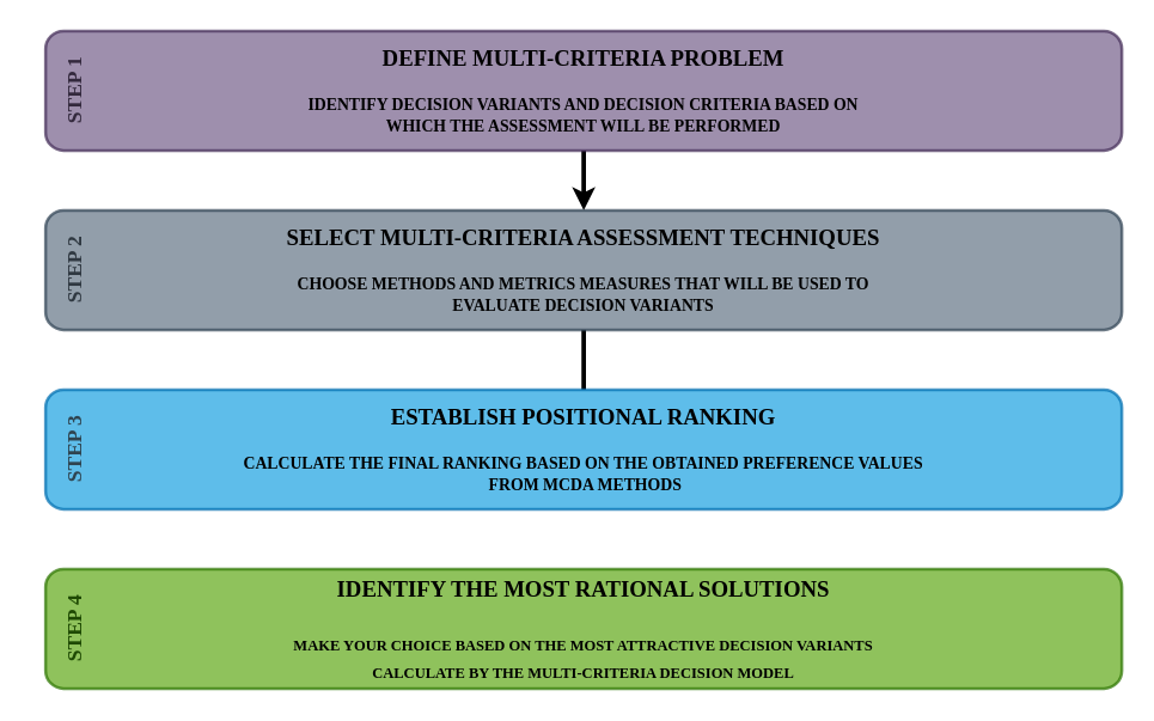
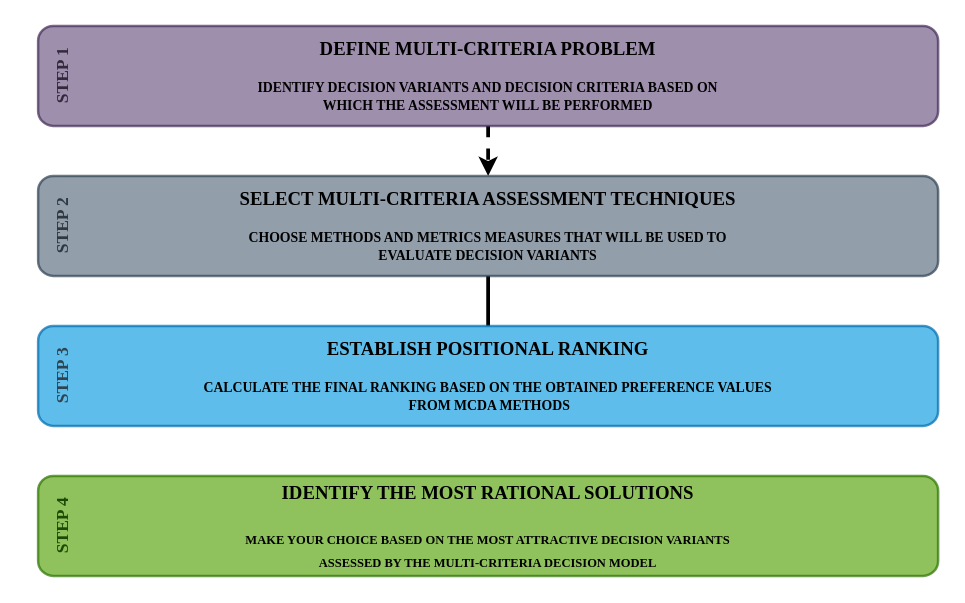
  <mxCell id="0" />
  <mxCell id="1" parent="0" />
- <mxCell id="2" value="" style="edgeStyle=orthogonalEdgeStyle;rounded=0;orthogonalLoop=1;jettySize=auto;html=1;strokeWidth=3;" parent="1" source="3" target="5" edge="1"><mxGeometry relative="1" as="geometry" /></mxCell>
+ <mxCell id="2" value="" style="edgeStyle=orthogonalEdgeStyle;rounded=0;orthogonalLoop=1;jettySize=auto;html=1;strokeWidth=3;dashed=1;" parent="1" source="3" target="5" edge="1"><mxGeometry relative="1" as="geometry" /></mxCell>
  <mxCell id="3" value="&lt;font style=&quot;&quot; color=&quot;#000000&quot;&gt;&lt;font size=&quot;1&quot; style=&quot;&quot;&gt;&lt;b style=&quot;font-size: 15px;&quot;&gt;DEFINE MULTI-CRITERIA PROBLEM&lt;/b&gt;&lt;/font&gt;&lt;br&gt;&lt;font style=&quot;&quot;&gt;&lt;br&gt;&lt;font size=&quot;1&quot; style=&quot;&quot;&gt;&lt;b style=&quot;font-size: 11px;&quot;&gt;IDENTIFY DECISION VARIANTS AND DECISION CRITERIA BASED ON &lt;br&gt;WHICH THE ASSESSMENT WILL BE PERFORMED&lt;/b&gt;&lt;/font&gt;&lt;/font&gt;&lt;/font&gt;" style="rounded=1;whiteSpace=wrap;html=1;fontFamily=Georgia;fillColor=#76608A;strokeColor=#432D57;fontColor=#ffffff;strokeWidth=2;opacity=70;" parent="1" vertex="1"><mxGeometry x="30" y="20" width="720" height="80" as="geometry" /></mxCell>
  <mxCell id="4" value="" style="edgeStyle=orthogonalEdgeStyle;rounded=0;orthogonalLoop=1;jettySize=auto;html=1;strokeWidth=3;endArrow=none;" parent="1" source="5" target="6" edge="1"><mxGeometry relative="1" as="geometry" /></mxCell>
  <mxCell id="5" value="&lt;font color=&quot;#000000&quot;&gt;&lt;b style=&quot;&quot;&gt;&lt;font style=&quot;font-size: 15px;&quot;&gt;SELECT MULTI-CRITERIA ASSESSMENT TECHNIQUES&lt;/font&gt;&lt;/b&gt;&lt;br&gt;&lt;/font&gt;&lt;font style=&quot;&quot;&gt;&lt;font style=&quot;&quot; color=&quot;#000000&quot;&gt;&lt;br&gt;&lt;b style=&quot;&quot;&gt;&lt;font style=&quot;font-size: 11px;&quot;&gt;CHOOSE METHODS AND METRICS MEASURES THAT WILL BE USED TO &lt;br&gt;EVALUATE DECISION VARIANTS&lt;/font&gt;&lt;/b&gt;&lt;/font&gt;&lt;br&gt;&lt;/font&gt;" style="rounded=1;whiteSpace=wrap;html=1;fontFamily=Georgia;fillColor=#647687;fontColor=#ffffff;strokeColor=#314354;strokeWidth=2;opacity=70;" parent="1" vertex="1"><mxGeometry x="30" y="140" width="720" height="80" as="geometry" /></mxCell>
  <mxCell id="6" value="&lt;font color=&quot;#000000&quot;&gt;&lt;b style=&quot;&quot;&gt;&lt;font style=&quot;font-size: 15px;&quot;&gt;ESTABLISH POSITIONAL RANKING&lt;/font&gt;&lt;/b&gt;&lt;br&gt;&lt;/font&gt;&lt;font style=&quot;&quot;&gt;&lt;font style=&quot;&quot; color=&quot;#000000&quot;&gt;&lt;br&gt;&lt;b style=&quot;&quot;&gt;&lt;font style=&quot;font-size: 11px;&quot;&gt;CALCULATE THE FINAL RANKING BASED ON THE OBTAINED PREFERENCE VALUES&lt;br&gt;&amp;nbsp;FROM&amp;nbsp;MCDA METHODS&lt;/font&gt;&lt;/b&gt;&lt;/font&gt;&lt;br&gt;&lt;/font&gt;" style="rounded=1;whiteSpace=wrap;html=1;fontFamily=Georgia;fillColor=#1ba1e2;fontColor=#ffffff;strokeColor=#006EAF;strokeWidth=2;opacity=70;" parent="1" vertex="1"><mxGeometry x="30" y="260" width="720" height="80" as="geometry" /></mxCell>
- <mxCell id="7" value="&lt;b style=&quot;font-size: 15px;&quot;&gt;&lt;font style=&quot;font-size: 15px;&quot; color=&quot;#000000&quot;&gt;IDENTIFY THE MOST RATIONAL SOLUTIONS&lt;br&gt;&lt;/font&gt;&lt;/b&gt;&lt;font style=&quot;font-size: 15px;&quot;&gt;&lt;font style=&quot;font-size: 15px;&quot; color=&quot;#000000&quot;&gt;&lt;font style=&quot;font-size: 15px;&quot;&gt;&lt;br&gt;&lt;/font&gt;&lt;span style=&quot;font-size: 10px;&quot;&gt;&lt;b&gt;MAKE YOUR CHOICE BASED ON THE MOST ATTRACTIVE DECISION VARIANTS &lt;br&gt;CALCULATE BY THE MULTI-CRITERIA DECISION MODEL&lt;/b&gt;&lt;/span&gt;&lt;/font&gt;&lt;br&gt;&lt;/font&gt;" style="rounded=1;whiteSpace=wrap;html=1;fontFamily=Georgia;fillColor=#60a917;fontColor=#ffffff;strokeColor=#2D7600;opacity=70;strokeWidth=2;" parent="1" vertex="1"><mxGeometry x="30" y="380" width="720" height="80" as="geometry" /></mxCell>
+ <mxCell id="7" value="&lt;b style=&quot;font-size: 15px;&quot;&gt;&lt;font style=&quot;font-size: 15px;&quot; color=&quot;#000000&quot;&gt;IDENTIFY THE MOST RATIONAL SOLUTIONS&lt;br&gt;&lt;/font&gt;&lt;/b&gt;&lt;font style=&quot;font-size: 15px;&quot;&gt;&lt;font style=&quot;font-size: 15px;&quot; color=&quot;#000000&quot;&gt;&lt;font style=&quot;font-size: 15px;&quot;&gt;&lt;br&gt;&lt;/font&gt;&lt;span style=&quot;font-size: 10px;&quot;&gt;&lt;b&gt;MAKE YOUR CHOICE BASED ON THE MOST ATTRACTIVE DECISION VARIANTS &lt;br&gt;ASSESSED BY THE MULTI-CRITERIA DECISION MODEL&lt;/b&gt;&lt;/span&gt;&lt;/font&gt;&lt;br&gt;&lt;/font&gt;" style="rounded=1;whiteSpace=wrap;html=1;fontFamily=Georgia;fillColor=#60a917;fontColor=#ffffff;strokeColor=#2D7600;opacity=70;strokeWidth=2;" parent="1" vertex="1"><mxGeometry x="30" y="380" width="720" height="80" as="geometry" /></mxCell>
  <mxCell id="8" value="STEP 1" style="text;html=1;strokeColor=none;fillColor=none;align=center;verticalAlign=middle;whiteSpace=wrap;rounded=0;rotation=-90;fontFamily=Georgia;fontColor=#33293d;fontSize=14;fontStyle=1" parent="1" vertex="1"><mxGeometry x="20" y="45" width="60" height="30" as="geometry" /></mxCell>
  <mxCell id="9" value="STEP 2" style="text;html=1;strokeColor=none;fillColor=none;align=center;verticalAlign=middle;whiteSpace=wrap;rounded=0;rotation=-90;fontFamily=Georgia;fontColor=#2f3841;fontSize=14;fontStyle=1" parent="1" vertex="1"><mxGeometry x="20" y="165" width="60" height="30" as="geometry" /></mxCell>
  <mxCell id="10" value="STEP 3&lt;br style=&quot;font-size: 14px;&quot;&gt;" style="text;html=1;strokeColor=none;fillColor=none;align=center;verticalAlign=middle;whiteSpace=wrap;rounded=0;rotation=-90;fontFamily=Georgia;fontColor=#2f4450;fontSize=14;fontStyle=1" parent="1" vertex="1"><mxGeometry x="20" y="285" width="60" height="30" as="geometry" /></mxCell>
  <mxCell id="11" value="STEP 4&lt;br style=&quot;font-size: 14px;&quot;&gt;" style="text;html=1;strokeColor=none;fillColor=none;align=center;verticalAlign=middle;whiteSpace=wrap;rounded=0;rotation=-90;fontFamily=Georgia;fontColor=#1e4903;fontSize=14;fontStyle=1" parent="1" vertex="1"><mxGeometry x="20" y="405" width="60" height="30" as="geometry" /></mxCell>
